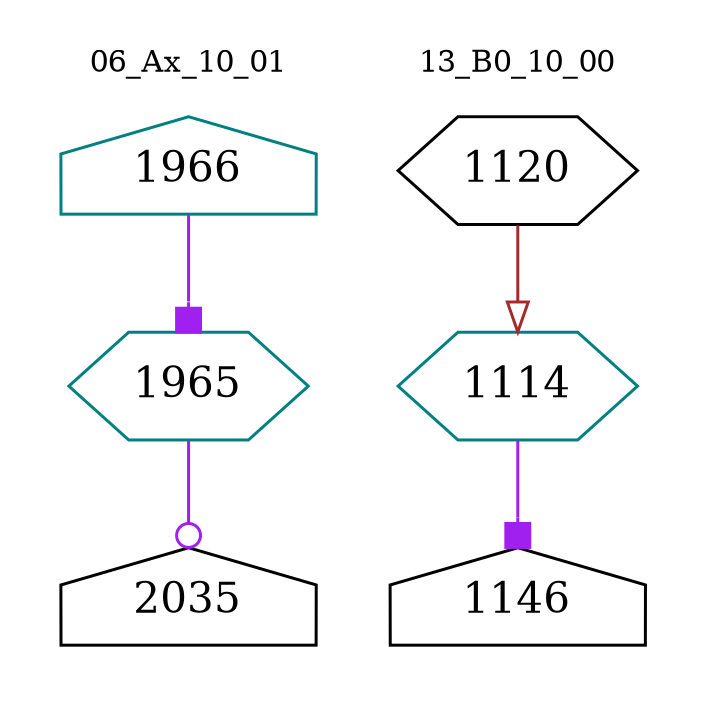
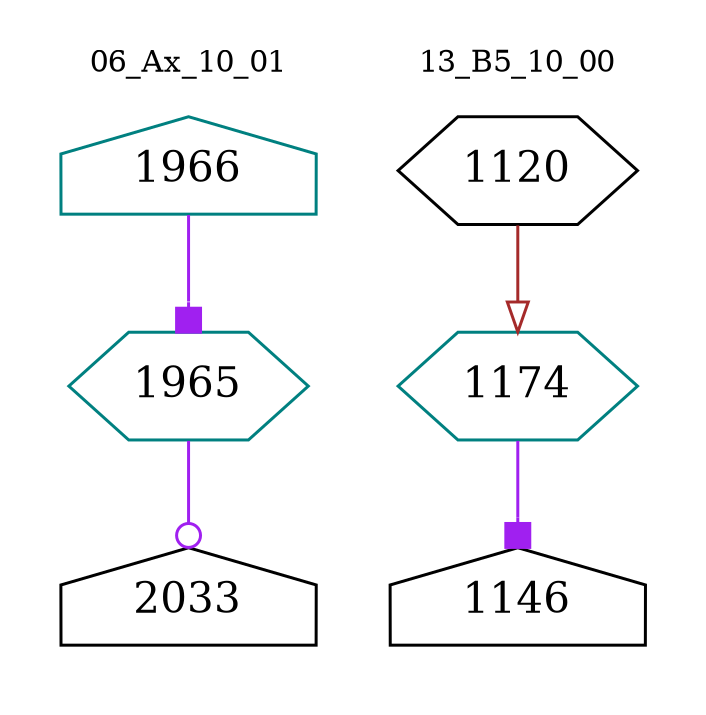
  digraph {
    node [color=teal shape=house]
    edge [arrowhead=box color=purple]
    n1 [label=1966]
    n2 [label=1965 shape=hexagon]
-   n3 [color=black label=2035]
+   n3 [color=black label=2033]
    n4 [color=black label=1120 shape=hexagon]
-   n5 [label=1114 shape=hexagon]
+   n5 [label=1174 shape=hexagon]
    n6 [color=black label=1146]
    subgraph cluster_1 {
      color=white
      fontsize=10
      label="06_Ax_10_01"
      n1
      n2
      n3
    }
    subgraph cluster_2 {
      color=white
      fontsize=10
-     label="13_B0_10_00"
+     label="13_B5_10_00"
      n4
      n5
      n6
    }
    n1 -> n2
    n2 -> n3 [arrowhead=odot]
    n4 -> n5 [arrowhead=onormal color=brown]
    n5 -> n6
  }
